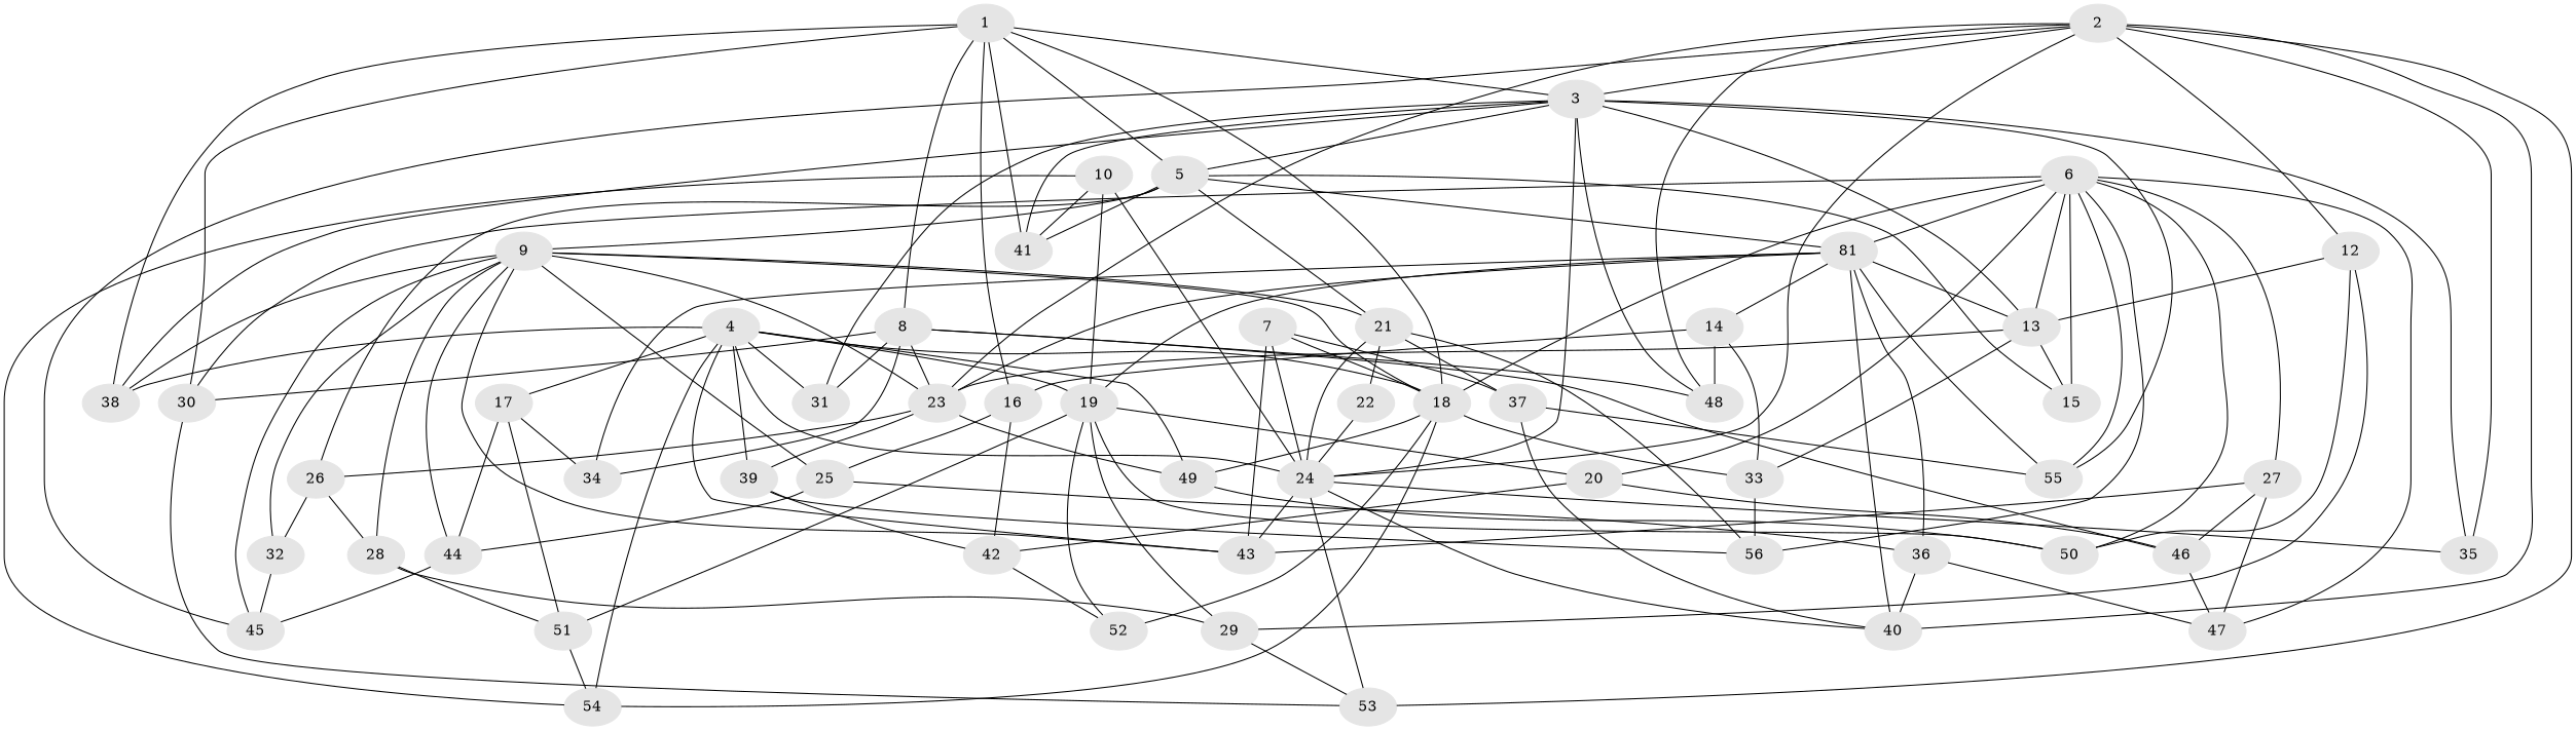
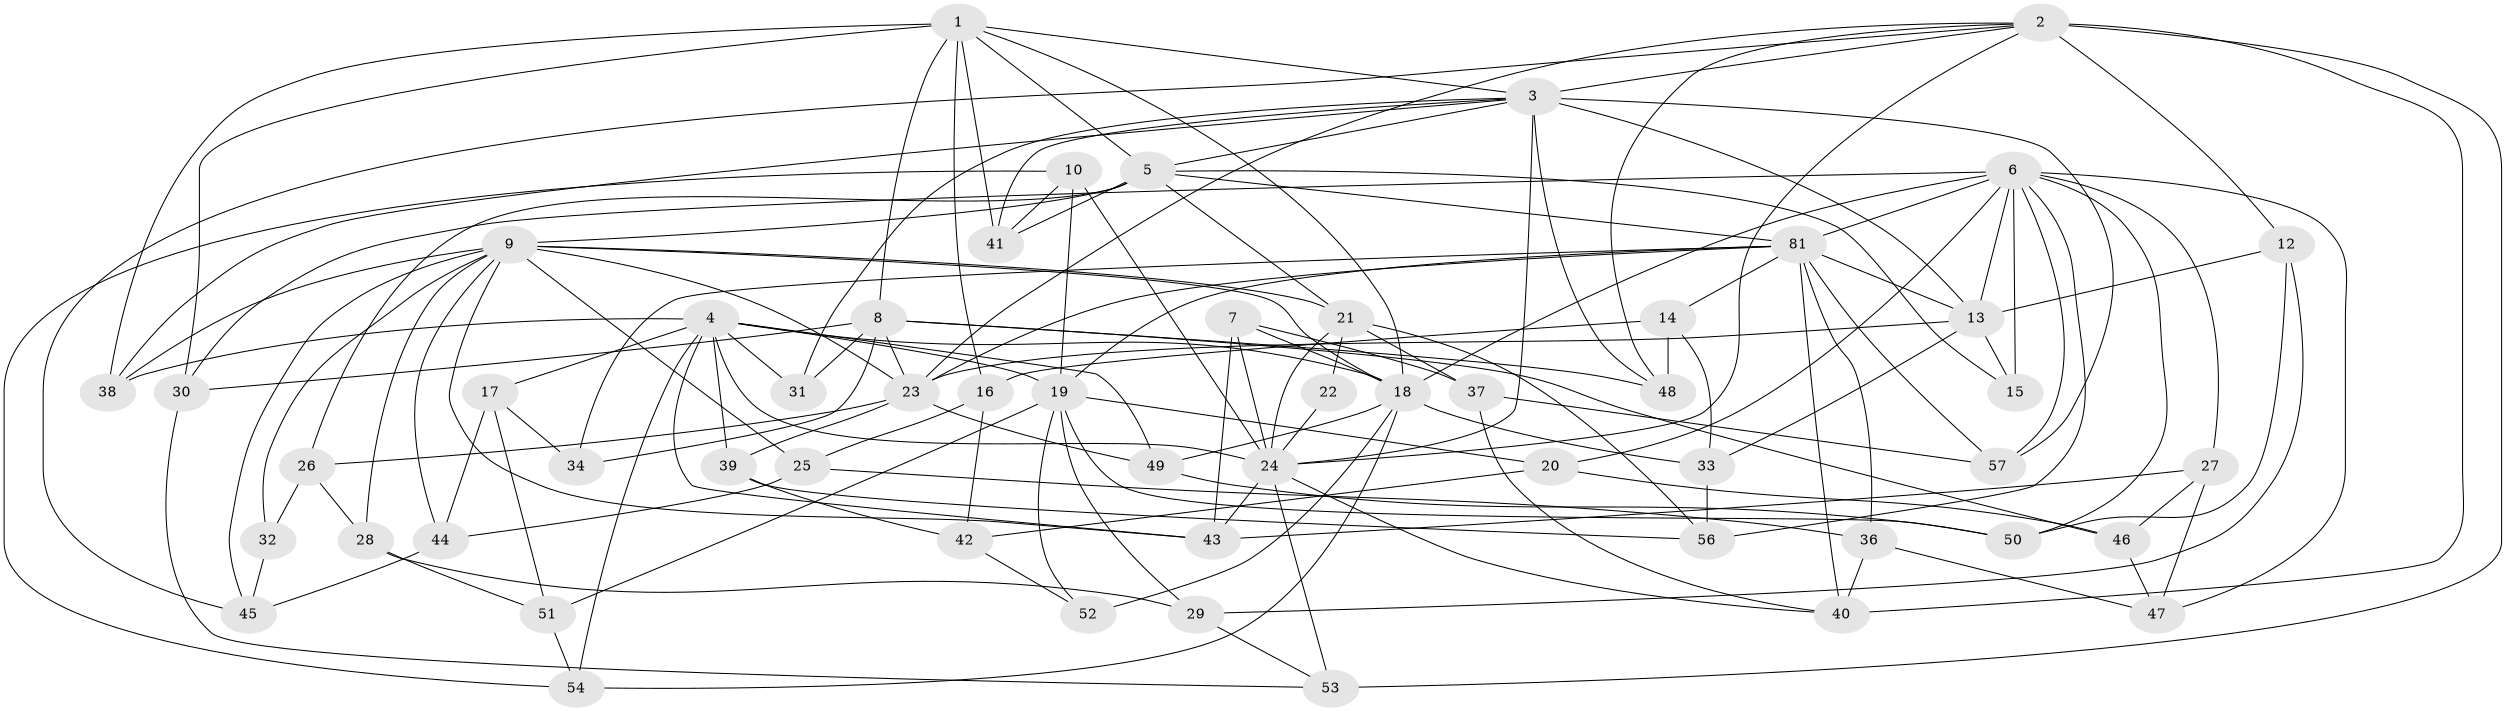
  graph {
    node [color=gray90 style=filled]
    edge [weight=1.0]
    1
    3
    5
    8
    16
    18
    30
    38
    41
    24
-   35
    48
    13
    31
-   55
+   55 [label=57]
    9
    n17 [label=81]
    15
    21
    26
    23
    34
    46
    25
    42
    49
    54
    33
    52
    53
    2
    12
    40
    45
    50
    29
    39
    43
    4
    17
    19
    44
    51
    20
    56
    28
    32
    14
    36
    37
    22
    6
    27
    47
    7
    10
    1 -- 3
    1 -- 5 [weight=2.0]
    1 -- 8 [weight=2.0]
    1 -- 16
    1 -- 18
    1 -- 30
    1 -- 38
    1 -- 41
    3 -- 5
    3 -- 38
    3 -- 41
    3 -- 24
-   3 -- 35 [weight=2.0]
    3 -- 48
    3 -- 13
    3 -- 31
    3 -- 55
    5 -- 41
    5 -- 9
    5 -- n17
    5 -- 15 [weight=2.0]
    5 -- 21
    5 -- 26
    8 -- 30
    8 -- 48
    8 -- 31 [weight=2.0]
    8 -- 23 [weight=2.0]
    8 -- 34
    8 -- 46
    16 -- 25
    16 -- 42
    18 -- 49
    18 -- 54
    18 -- 33
    18 -- 52 [weight=2.0]
    30 -- 53
-   24 -- 35
    24 -- 53
    24 -- 40
    24 -- 43
    13 -- 15
    13 -- 23 [weight=2.0]
    13 -- 33
    9 -- 18
    9 -- 38
    9 -- 21 [weight=2.0]
    9 -- 23
    9 -- 25
    9 -- 45
    9 -- 43
    9 -- 44
    9 -- 28
    9 -- 32
    n17 -- 13
    n17 -- 55
    n17 -- 23
    n17 -- 34 [weight=2.0]
    n17 -- 40
    n17 -- 19
    n17 -- 14
    n17 -- 36
    21 -- 24
    21 -- 56
    21 -- 37
    21 -- 22 [weight=2.0]
    26 -- 28
    26 -- 32
    23 -- 26
    23 -- 49
    23 -- 39
    46 -- 47
    25 -- 44
    25 -- 36
    42 -- 52
    49 -- 50
    33 -- 56
    2 -- 3
    2 -- 24
-   2 -- 35
    2 -- 48
    2 -- 23
    2 -- 53
    2 -- 12
    2 -- 40 [weight=2.0]
    2 -- 45
    12 -- 13
    12 -- 50
    12 -- 29
    29 -- 53
    39 -- 42
    39 -- 56
    4 -- 18
    4 -- 38
    4 -- 24
    4 -- 31
    4 -- 49
    4 -- 54
    4 -- 39
    4 -- 43
    4 -- 17
    4 -- 19
    17 -- 34
    17 -- 44
    17 -- 51
    19 -- 52
    19 -- 50
    19 -- 29
    19 -- 51
    19 -- 20
    44 -- 45
    51 -- 54
    20 -- 46
    20 -- 42
    28 -- 29
    28 -- 51
    32 -- 45
    14 -- 16
    14 -- 48
    14 -- 33
    36 -- 40
    36 -- 47
    37 -- 55
    37 -- 40
    22 -- 24 [weight=2.0]
    6 -- 18
    6 -- 30
    6 -- 13
    6 -- 55
    6 -- n17 [weight=2.0]
    6 -- 15
    6 -- 50
    6 -- 20
    6 -- 56
    6 -- 27
    6 -- 47
    27 -- 46
    27 -- 43
    27 -- 47
    7 -- 18
    7 -- 24
    7 -- 43
    7 -- 37
    10 -- 41
    10 -- 24
    10 -- 54
    10 -- 19
  }
